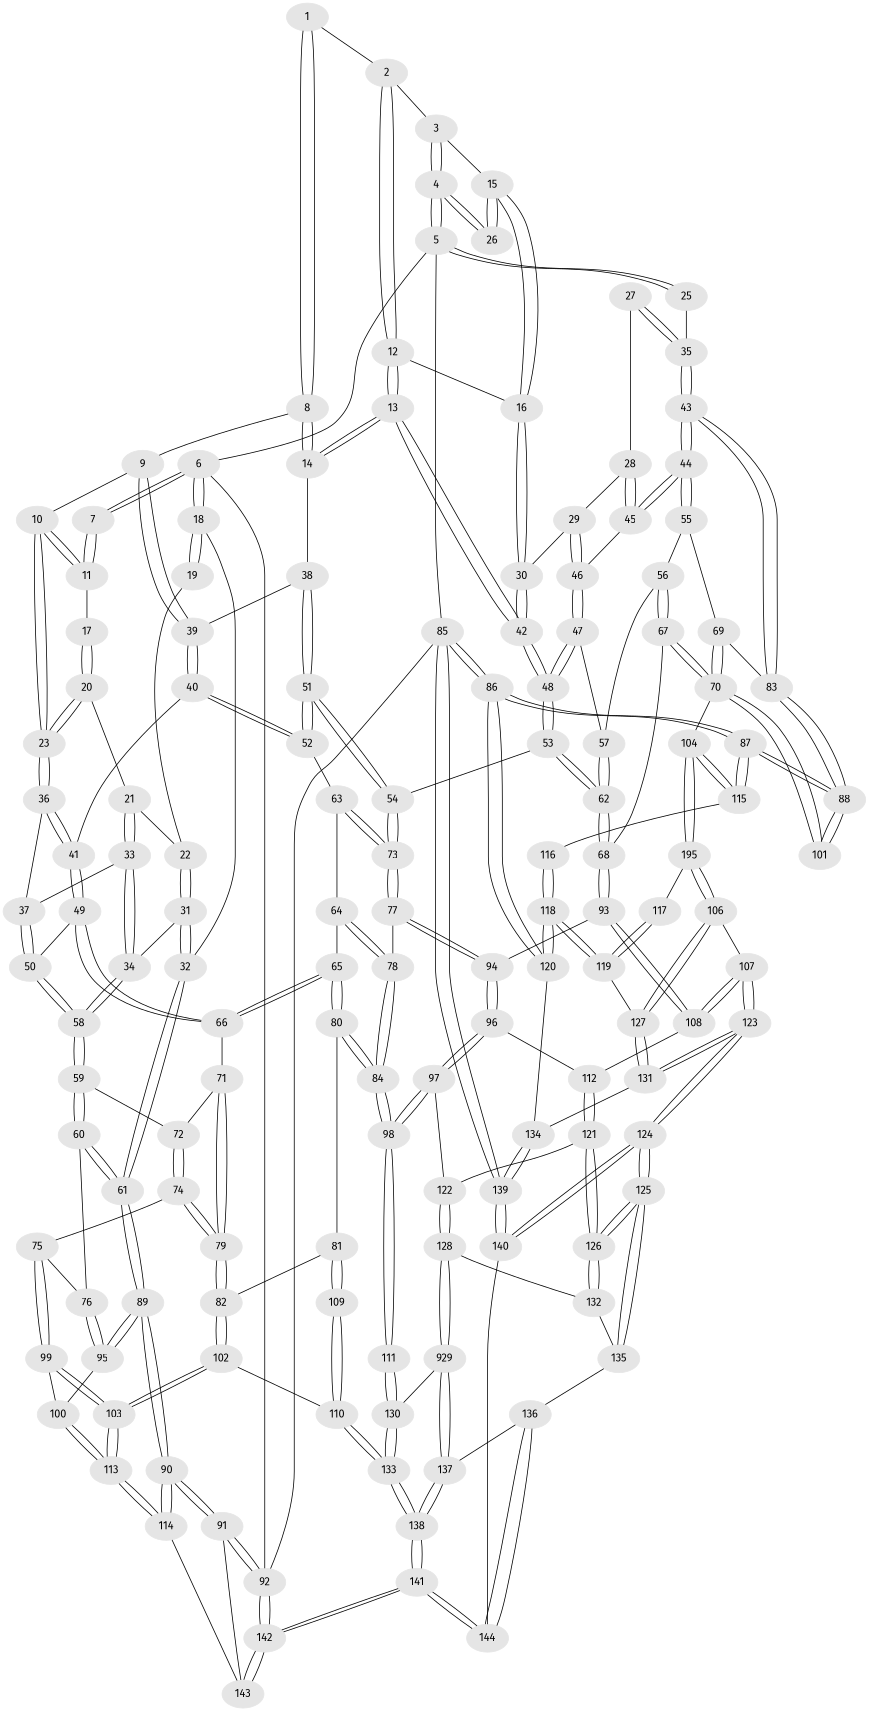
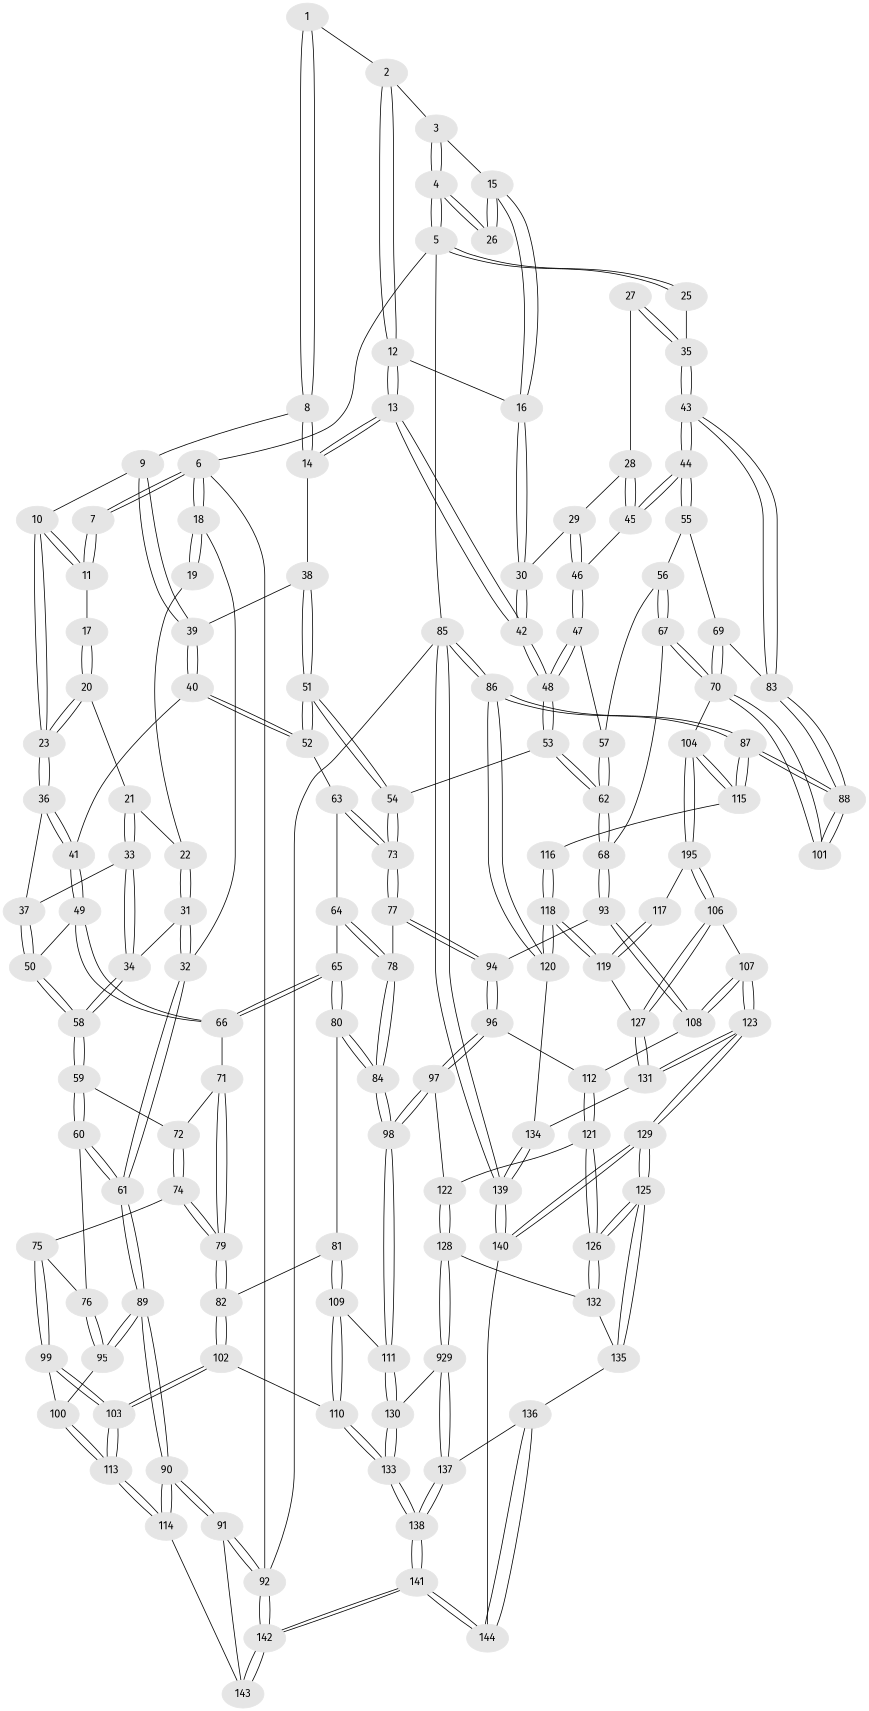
  graph {
    fontname="Fira Sans"
    node [color=gray90 fontname="Fira Sans" style=filled]
    edge [fontname="Fira Sans"]
    1
    2
    8
    3
    12
    9
    14
    4
    15
    13
    16
    5
    26
    6
    25
    85
    7
    18
    92
    35
    86
    139
    11
    19
    32
    142
    17
    10
    39
    38
    23
    40
    36
    20
    42
    30
    48
    51
    21
    22
    61
    31
    33
    34
    37
    41
    27
    28
    43
    29
    45
    46
    47
    58
    89
    50
    59
    44
    83
    49
    52
    54
    63
    66
    53
    55
    88
    56
    69
    57
    62
    71
    73
    64
    68
    77
    67
    70
    60
    72
    76
    74
    95
    90
    93
    65
    78
    80
    84
    81
    79
    101
    104
    94
    108
    82
    75
    99
    100
    103
    96
    98
    102
    109
    111
    110
    87
    120
    140
    115
    134
    116
    91
    114
    143
    112
    97
    113
    122
    121
    128
    130
    n123 [label=195]
    133
    106
    117
    107
    127
    119
    123
    131
-   124
+   124 [label=129]
    138
    126
    118
    132
    n137 [label=929]
    125
    135
    144
    136
    137
    141
    1 -- 2
    1 -- 8
    1 -- 8
    2 -- 3
    2 -- 12
    2 -- 12
    8 -- 9
    8 -- 14
    8 -- 14
    3 -- 4
    3 -- 4
    3 -- 15
    12 -- 13
    12 -- 13
    12 -- 16
    9 -- 10
    9 -- 39
    9 -- 39
    14 -- 38
    4 -- 5
    4 -- 5
    4 -- 26
    4 -- 26
    15 -- 16
    15 -- 16
    15 -- 26
    15 -- 26
    13 -- 14
    13 -- 14
    13 -- 42
    13 -- 42
    16 -- 30
    16 -- 30
    5 -- 6
    5 -- 25
    5 -- 25
    5 -- 85
    6 -- 7
    6 -- 7
    6 -- 18
    6 -- 18
    6 -- 92
    25 -- 35
    85 -- 92
    85 -- 86
    85 -- 86
    85 -- 139
    85 -- 139
    7 -- 11
    7 -- 11
    18 -- 19
    18 -- 19
    18 -- 32
    92 -- 142
    92 -- 142
    35 -- 43
    35 -- 43
    86 -- 87
    86 -- 87
    86 -- 120
    86 -- 120
    139 -- 140
    139 -- 140
    11 -- 17
    19 -- 22
    32 -- 61
    32 -- 61
    142 -- 143
    142 -- 143
    17 -- 20
    17 -- 20
    10 -- 11
    10 -- 11
    10 -- 23
    10 -- 23
    39 -- 40
    39 -- 40
    38 -- 39
    38 -- 51
    38 -- 51
    23 -- 36
    23 -- 36
    40 -- 41
    40 -- 52
    40 -- 52
    36 -- 37
    36 -- 41
    36 -- 41
    20 -- 23
    20 -- 23
    20 -- 21
    42 -- 48
    42 -- 48
    30 -- 42
    30 -- 42
    48 -- 53
    48 -- 53
    51 -- 52
    51 -- 52
    51 -- 54
    51 -- 54
    21 -- 22
    21 -- 33
    21 -- 33
    22 -- 31
    22 -- 31
    61 -- 89
    61 -- 89
    31 -- 32
    31 -- 32
    31 -- 34
    33 -- 34
    33 -- 34
    33 -- 37
    34 -- 58
    34 -- 58
    37 -- 50
    37 -- 50
    41 -- 49
    41 -- 49
    27 -- 35
    27 -- 35
    27 -- 28
    28 -- 29
    28 -- 45
    28 -- 45
    43 -- 44
    43 -- 44
    43 -- 83
    43 -- 83
    29 -- 30
    29 -- 46
    29 -- 46
    45 -- 46
    46 -- 47
    46 -- 47
    47 -- 48
    47 -- 48
    47 -- 57
    58 -- 59
    58 -- 59
    89 -- 95
    89 -- 95
    89 -- 90
    89 -- 90
    50 -- 58
    50 -- 58
    59 -- 60
    59 -- 60
    59 -- 72
    44 -- 45
    44 -- 45
    44 -- 55
    44 -- 55
    83 -- 88
    83 -- 88
    49 -- 50
    49 -- 66
    49 -- 66
    52 -- 63
    54 -- 73
    54 -- 73
    63 -- 73
    63 -- 73
    63 -- 64
    66 -- 71
    53 -- 54
    53 -- 62
    53 -- 62
    55 -- 56
    55 -- 69
    88 -- 101
    88 -- 101
    56 -- 57
    56 -- 67
    56 -- 67
    69 -- 83
    69 -- 70
    69 -- 70
    57 -- 62
    57 -- 62
    62 -- 68
    62 -- 68
    71 -- 72
    71 -- 79
    71 -- 79
    73 -- 77
    73 -- 77
    64 -- 65
    64 -- 78
    64 -- 78
    68 -- 93
    68 -- 93
    77 -- 78
    77 -- 94
    77 -- 94
    67 -- 68
    67 -- 70
    67 -- 70
    70 -- 101
    70 -- 101
    70 -- 104
    60 -- 61
    60 -- 61
    60 -- 76
    72 -- 74
    72 -- 74
    76 -- 95
    76 -- 95
    74 -- 79
    74 -- 79
    74 -- 75
    95 -- 100
    90 -- 91
    90 -- 91
    90 -- 114
    90 -- 114
    93 -- 94
    93 -- 108
    93 -- 108
    65 -- 66
    65 -- 66
    65 -- 80
    65 -- 80
    78 -- 84
    78 -- 84
    80 -- 84
    80 -- 84
    80 -- 81
    84 -- 98
    84 -- 98
    81 -- 82
    81 -- 109
    81 -- 109
    79 -- 82
    79 -- 82
    104 -- 115
    104 -- 115
    104 -- n123
    104 -- n123
    94 -- 96
    94 -- 96
    108 -- 112
    82 -- 102
    82 -- 102
    75 -- 76
    75 -- 99
    75 -- 99
    99 -- 100
    99 -- 103
    99 -- 103
    100 -- 113
    100 -- 113
    103 -- 113
    103 -- 113
    96 -- 112
    96 -- 97
    96 -- 97
    98 -- 111
    98 -- 111
    102 -- 103
    102 -- 103
    102 -- 110
+   109 -- 111
    109 -- 110
    109 -- 110
    111 -- 130
    111 -- 130
    110 -- 133
    110 -- 133
    87 -- 88
    87 -- 88
    87 -- 115
    87 -- 115
    120 -- 134
    140 -- 144
    115 -- 116
    134 -- 139
    134 -- 139
    116 -- 118
    116 -- 118
    91 -- 92
    91 -- 92
    91 -- 143
    114 -- 143
    112 -- 121
    112 -- 121
    97 -- 98
    97 -- 98
    97 -- 122
    113 -- 114
    113 -- 114
    122 -- 128
    122 -- 128
    121 -- 122
    121 -- 126
    121 -- 126
    128 -- 132
    128 -- n137
    128 -- n137
    130 -- 133
    130 -- 133
    n123 -- 106
    n123 -- 106
    n123 -- 117
    133 -- 138
    133 -- 138
    106 -- 107
    106 -- 127
    106 -- 127
    117 -- 119
    117 -- 119
    107 -- 108
    107 -- 108
    107 -- 123
    107 -- 123
    127 -- 131
    127 -- 131
    119 -- 127
    123 -- 131
    123 -- 131
    123 -- 124
    123 -- 124
    131 -- 134
    124 -- 140
    124 -- 140
    124 -- 125
    124 -- 125
    138 -- 141
    138 -- 141
    126 -- 132
    126 -- 132
    118 -- 120
    118 -- 120
    118 -- 119
    118 -- 119
    132 -- 135
    n137 -- 130
    n137 -- 137
    n137 -- 137
    125 -- 126
    125 -- 126
    125 -- 135
    125 -- 135
    135 -- 136
    136 -- 144
    136 -- 144
    136 -- 137
    137 -- 138
    137 -- 138
    141 -- 142
    141 -- 142
    141 -- 144
    141 -- 144
  }
